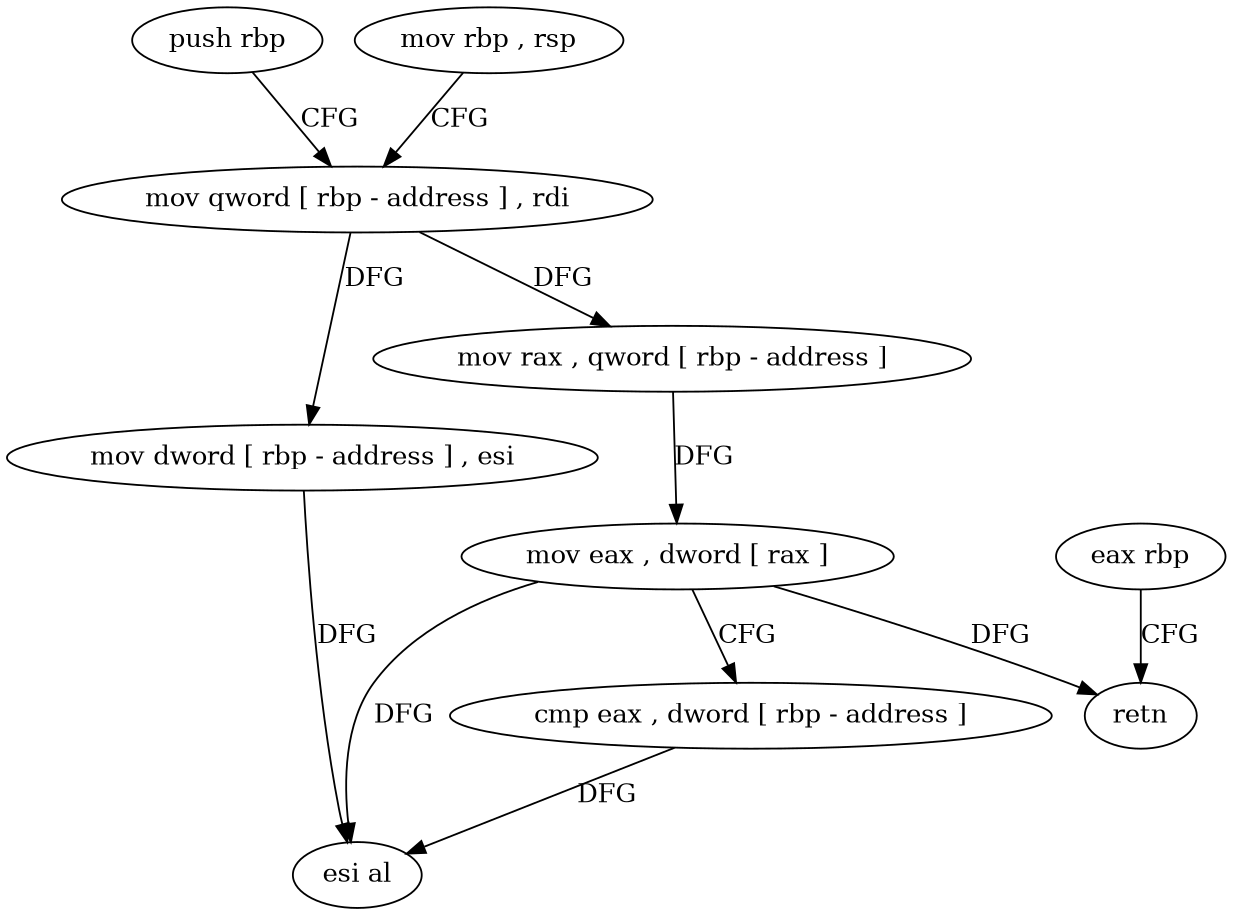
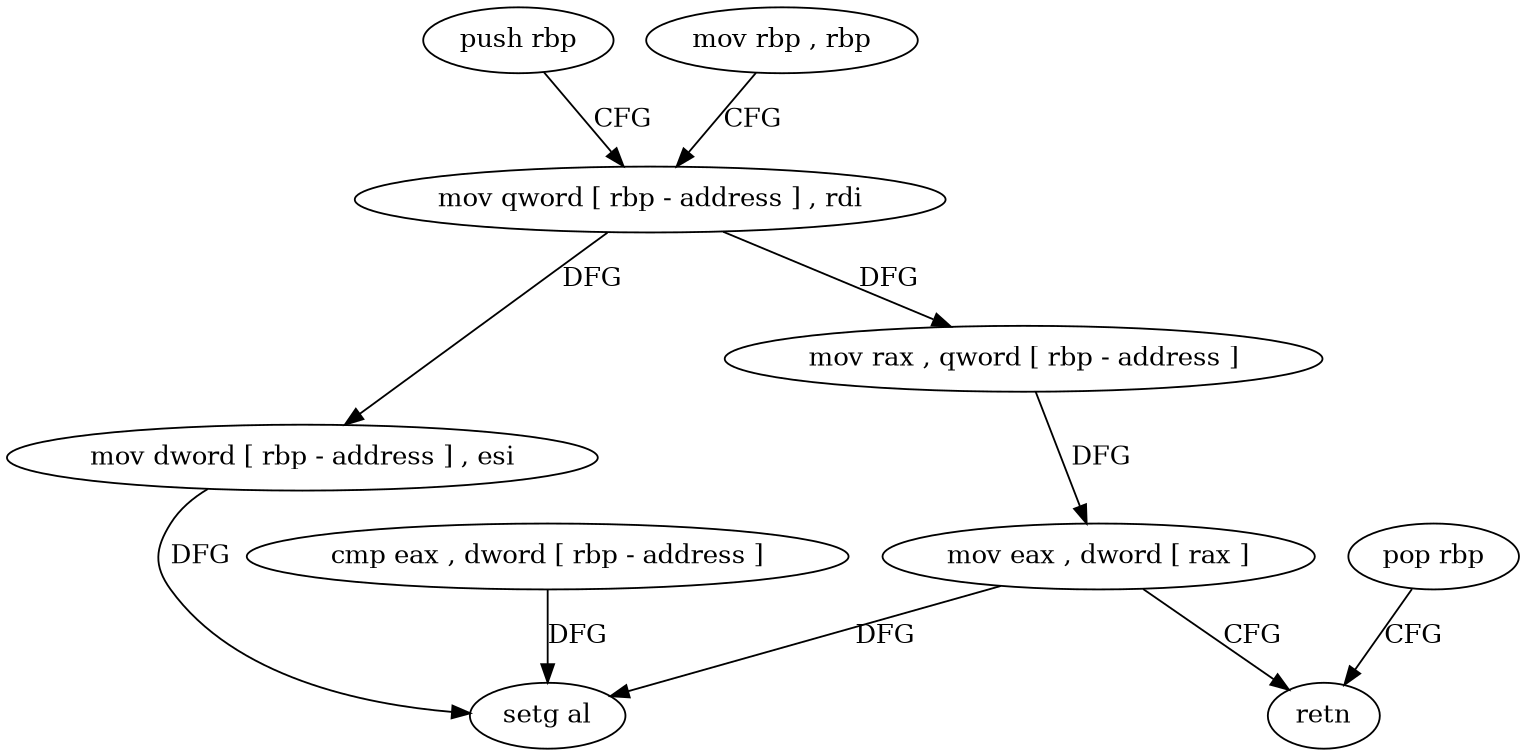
  digraph {
    n1 [label="push rbp"]
    n2 [label="mov qword [ rbp - address ] , rdi"]
-   n3 [label="mov rbp , rsp"]
+   n3 [label="mov rbp , rbp"]
    n4 [label="mov dword [ rbp - address ] , esi"]
    n5 [label="mov rax , qword [ rbp - address ]"]
-   n6 [label="esi al"]
+   n6 [label="setg al"]
    n7 [label="mov eax , dword [ rax ]"]
    n8 [label="cmp eax , dword [ rbp - address ]"]
    n9 [label=retn]
-   n10 [label="eax rbp"]
+   n10 [label="pop rbp"]
    n1 -> n2 [label=CFG]
    n2 -> n4 [label=DFG]
    n2 -> n5 [label=DFG]
    n3 -> n2 [label=CFG]
    n4 -> n6 [label=DFG]
    n5 -> n7 [label=DFG]
    n7 -> n6 [label=DFG]
-   n7 -> n8 [label=CFG]
-   n7 -> n9 [label=DFG]
+   n7 -> n9 [label=CFG]
    n8 -> n6 [label=DFG]
    n10 -> n9 [label=CFG]
  }
